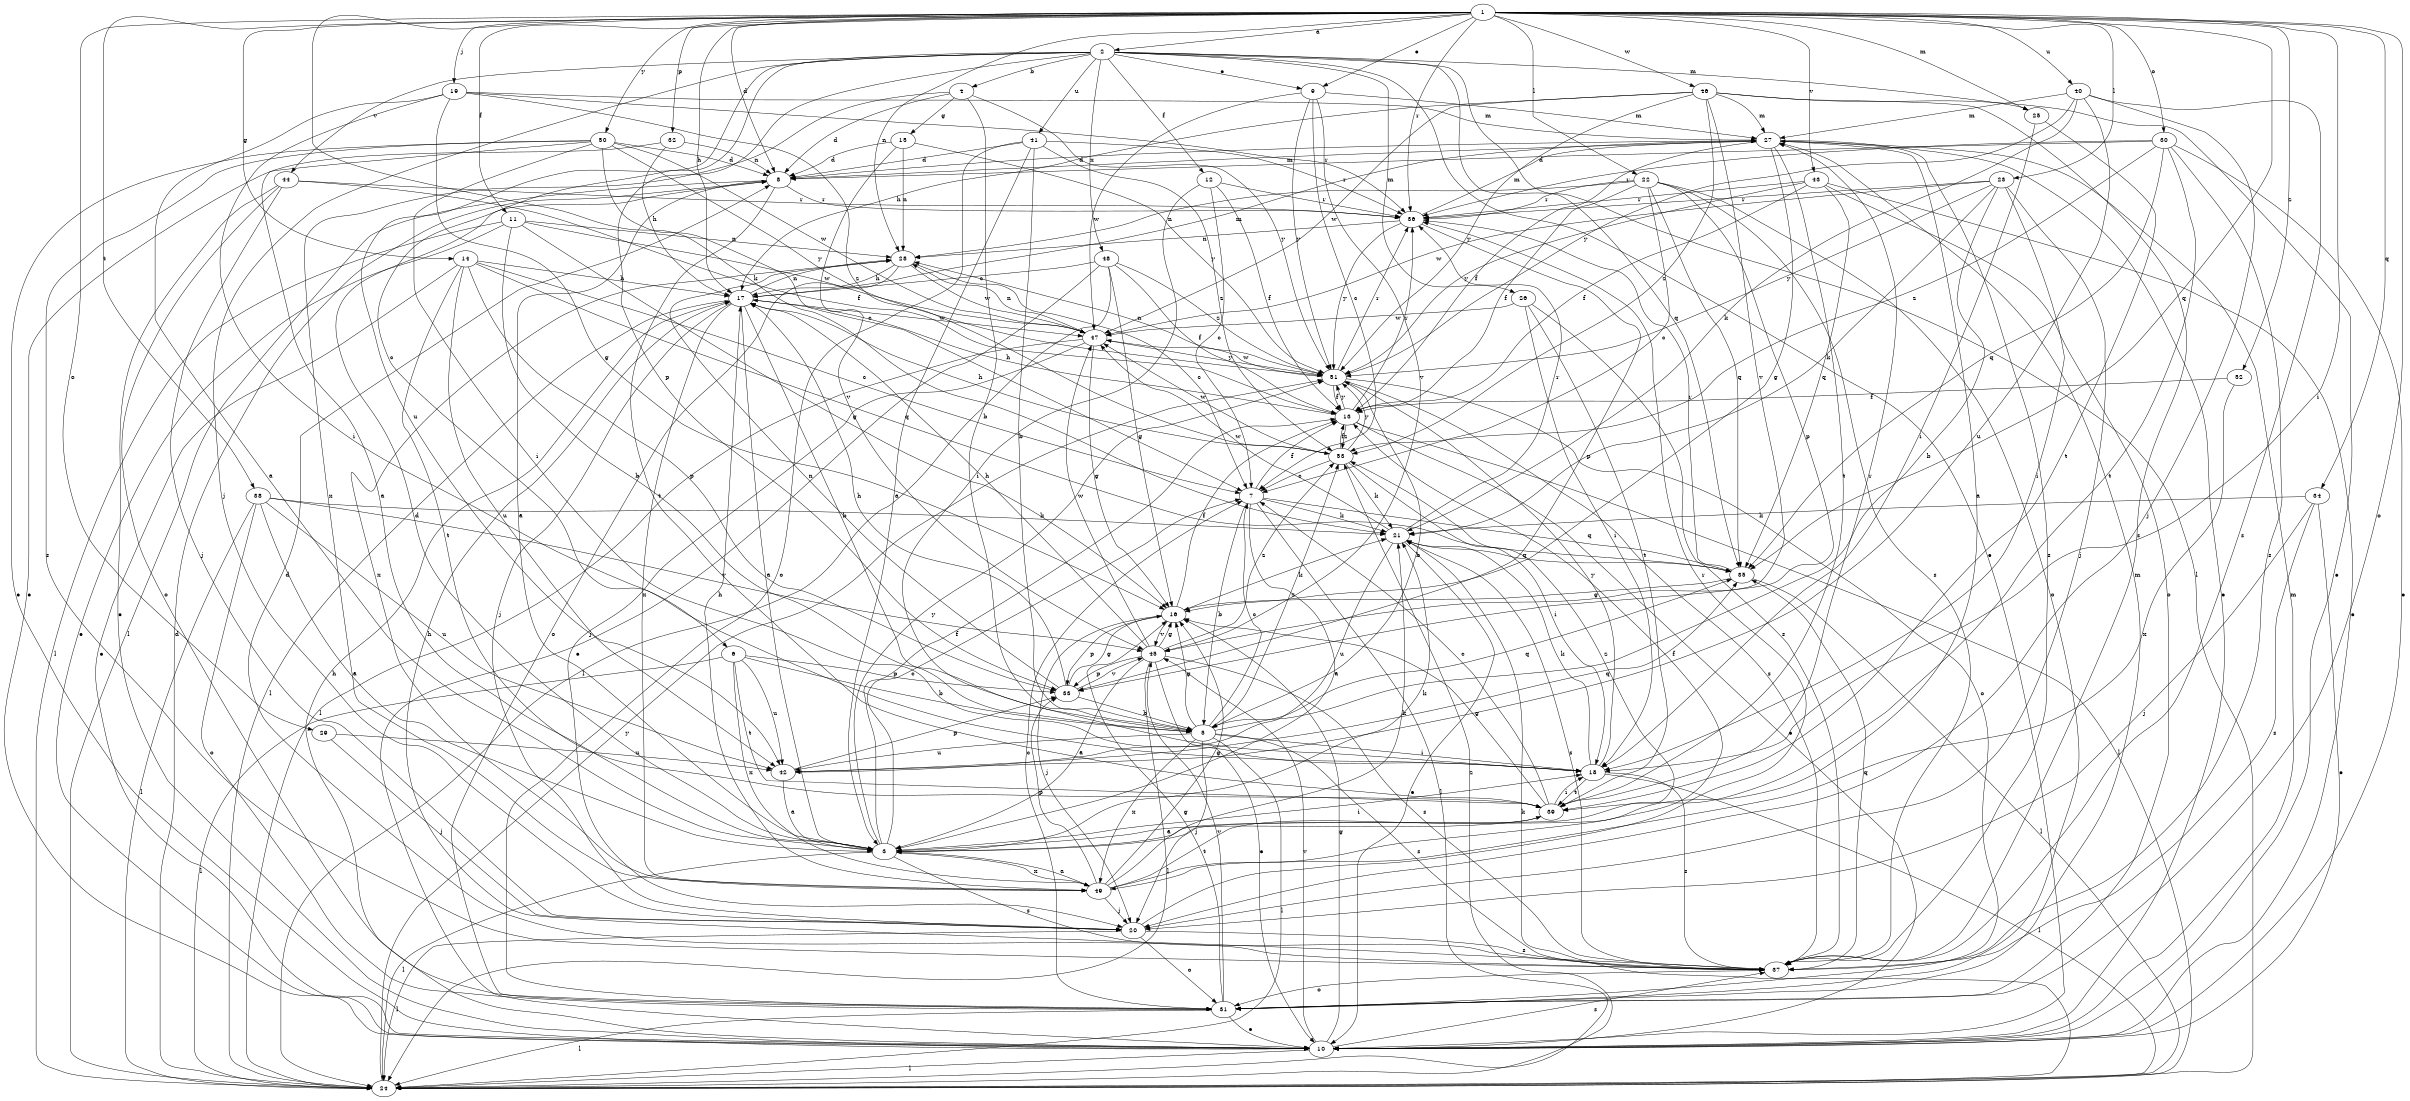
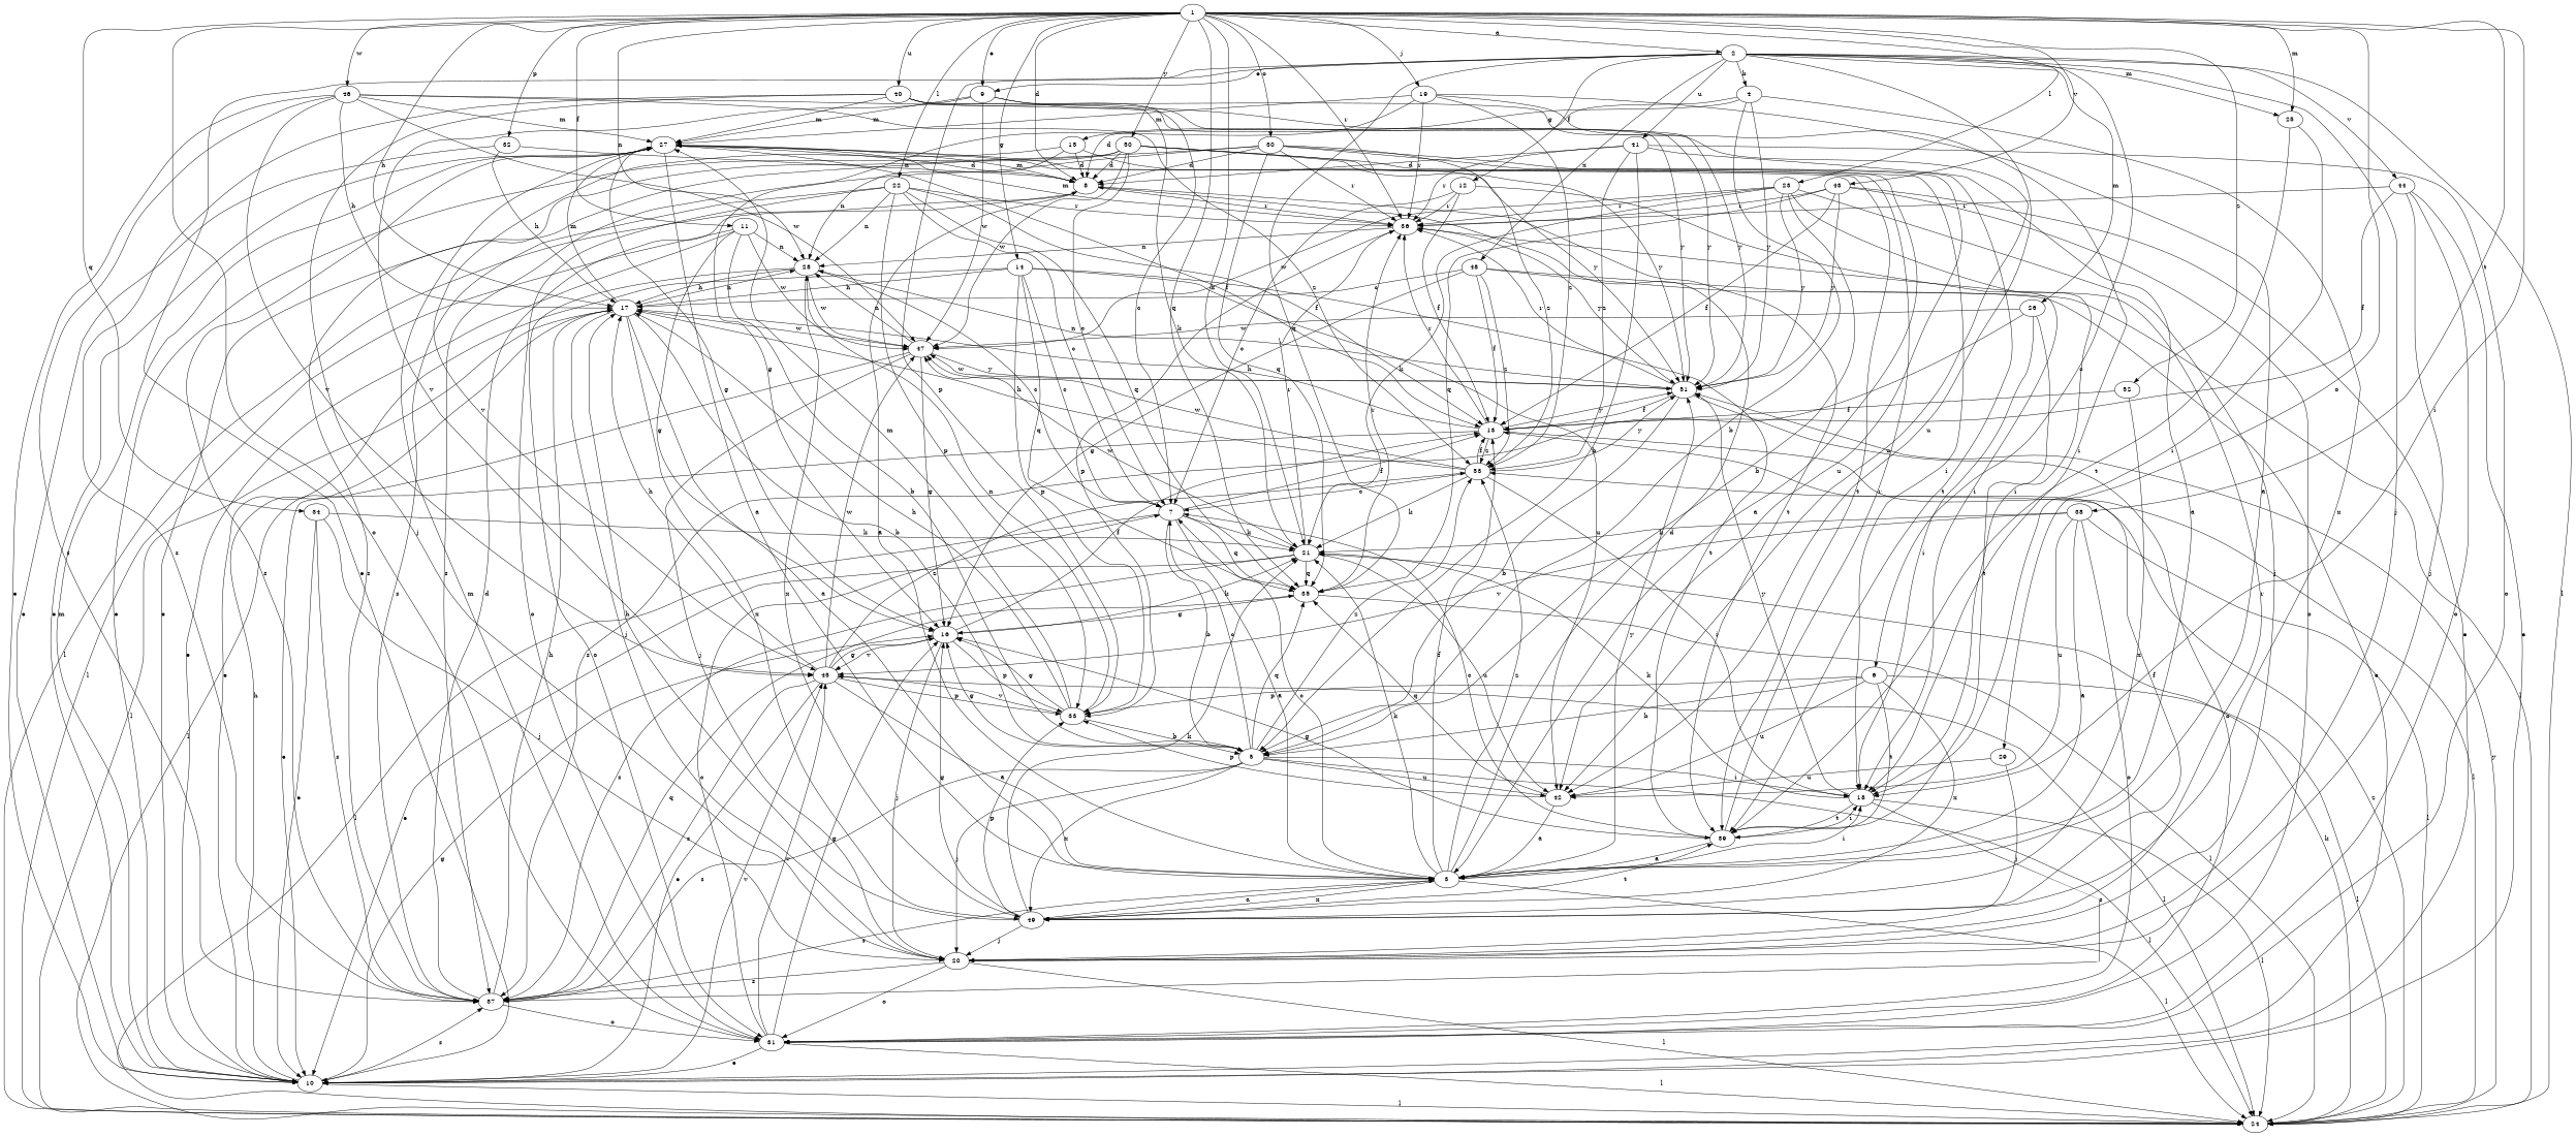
  strict digraph {
    1
    2
    8
    17
    19
    38
    50
    11
    23
    9
    14
    22
    28
    31
    30
    32
    21
    34
    43
    46
    52
    35
    18
    25
    29
    40
    36
    41
    42
    4
    6
    33
    12
    24
    10
    44
    48
    26
    20
    3
    27
    39
    5
    49
    47
    53
    16
    45
    7
    51
    37
    13
    15
    1 -> 2 [label=a]
    1 -> 8 [label=d]
    1 -> 17 [label=h]
    1 -> 19 [label=j]
    1 -> 38 [label=t]
    1 -> 50 [label=y]
    1 -> 11 [label=f]
    1 -> 23 [label=l]
    1 -> 9 [label=e]
    1 -> 14 [label=g]
    1 -> 22 [label=l]
    1 -> 28 [label=n]
    1 -> 31 [label=o]
    1 -> 30 [label=o]
    1 -> 32 [label=p]
    1 -> 21 [label=k]
    1 -> 34 [label=q]
    1 -> 43 [label=v]
    1 -> 46 [label=w]
    1 -> 52 [label=z]
    1 -> 35 [label=q]
    1 -> 18 [label=i]
    1 -> 25 [label=m]
    1 -> 29 [label=o]
    1 -> 40 [label=u]
    1 -> 36 [label=r]
    2 -> 9 [label=e]
    2 -> 35 [label=q]
    2 -> 25 [label=m]
    2 -> 41 [label=u]
    2 -> 42 [label=u]
    2 -> 4 [label=b]
    2 -> 6 [label=c]
    2 -> 33 [label=p]
    2 -> 12 [label=f]
    2 -> 24 [label=l]
    2 -> 10 [label=e]
    2 -> 44 [label=v]
    2 -> 48 [label=x]
    2 -> 26 [label=m]
    2 -> 20 [label=j]
    8 -> 36 [label=r]
    8 -> 24 [label=l]
    8 -> 3 [label=a]
    8 -> 27 [label=m]
    8 -> 39 [label=t]
    17 -> 28 [label=n]
    17 -> 24 [label=l]
    17 -> 20 [label=j]
    17 -> 3 [label=a]
    17 -> 27 [label=m]
    17 -> 5 [label=b]
    17 -> 49 [label=x]
    17 -> 47 [label=w]
    19 -> 18 [label=i]
    19 -> 36 [label=r]
    19 -> 3 [label=a]
    19 -> 27 [label=m]
    19 -> 53 [label=z]
    19 -> 16 [label=g]
    38 -> 31 [label=o]
    38 -> 21 [label=k]
    38 -> 42 [label=u]
    38 -> 24 [label=l]
    38 -> 3 [label=a]
    38 -> 45 [label=v]
    50 -> 8 [label=d]
    50 -> 18 [label=i]
    50 -> 10 [label=e]
    50 -> 3 [label=a]
    50 -> 47 [label=w]
    50 -> 7 [label=c]
    50 -> 51 [label=y]
    50 -> 37 [label=s]
    11 -> 28 [label=n]
    11 -> 24 [label=l]
    11 -> 10 [label=e]
    11 -> 5 [label=b]
    11 -> 47 [label=w]
    11 -> 16 [label=g]
    23 -> 21 [label=k]
    23 -> 18 [label=i]
    23 -> 36 [label=r]
    23 -> 20 [label=j]
    23 -> 5 [label=b]
    23 -> 47 [label=w]
    23 -> 51 [label=y]
    9 -> 27 [label=m]
    9 -> 47 [label=w]
    9 -> 45 [label=v]
    9 -> 7 [label=c]
    9 -> 51 [label=y]
    14 -> 17 [label=h]
    14 -> 35 [label=q]
    14 -> 42 [label=u]
    14 -> 33 [label=p]
    14 -> 10 [label=e]
    14 -> 39 [label=t]
    14 -> 7 [label=c]
    22 -> 28 [label=n]
    22 -> 31 [label=o]
    22 -> 35 [label=q]
    22 -> 36 [label=r]
    22 -> 33 [label=p]
    22 -> 7 [label=c]
    22 -> 37 [label=s]
    22 -> 13 [label=f]
    28 -> 17 [label=h]
    28 -> 31 [label=o]
    28 -> 49 [label=x]
    28 -> 47 [label=w]
    28 -> 7 [label=c]
    31 -> 24 [label=l]
    31 -> 10 [label=e]
    31 -> 27 [label=m]
    31 -> 16 [label=g]
    31 -> 45 [label=v]
    31 -> 7 [label=c]
    30 -> 8 [label=d]
    30 -> 35 [label=q]
    30 -> 36 [label=r]
+   30 -> 42 [label=u]
    30 -> 10 [label=e]
    30 -> 39 [label=t]
    30 -> 53 [label=z]
    30 -> 37 [label=s]
    32 -> 8 [label=n]
    32 -> 17 [label=h]
    32 -> 10 [label=e]
    21 -> 35 [label=q]
    21 -> 36 [label=r]
    21 -> 42 [label=u]
    21 -> 10 [label=e]
    21 -> 47 [label=w]
    21 -> 37 [label=s]
    34 -> 21 [label=k]
    34 -> 10 [label=e]
    34 -> 20 [label=j]
    34 -> 37 [label=s]
    43 -> 31 [label=o]
    43 -> 35 [label=q]
    43 -> 36 [label=r]
    43 -> 10 [label=e]
    43 -> 51 [label=y]
    43 -> 13 [label=f]
    46 -> 17 [label=h]
    46 -> 10 [label=e]
    46 -> 27 [label=m]
    46 -> 47 [label=w]
    46 -> 53 [label=z]
    46 -> 45 [label=v]
    46 -> 51 [label=y]
    46 -> 37 [label=s]
    52 -> 49 [label=x]
    52 -> 13 [label=f]
    35 -> 36 [label=r]
    35 -> 24 [label=l]
    35 -> 16 [label=g]
    18 -> 21 [label=k]
    18 -> 24 [label=l]
    18 -> 39 [label=t]
    18 -> 51 [label=y]
    18 -> 37 [label=s]
    25 -> 18 [label=i]
    25 -> 39 [label=t]
    29 -> 42 [label=u]
    29 -> 20 [label=j]
    40 -> 21 [label=k]
    40 -> 42 [label=u]
    40 -> 20 [label=j]
    40 -> 27 [label=m]
    40 -> 51 [label=y]
    40 -> 37 [label=s]
    36 -> 28 [label=n]
    36 -> 33 [label=p]
    36 -> 27 [label=m]
    36 -> 51 [label=y]
    41 -> 8 [label=d]
    41 -> 31 [label=o]
    41 -> 36 [label=r]
    41 -> 3 [label=a]
    41 -> 5 [label=b]
    41 -> 53 [label=z]
    42 -> 35 [label=q]
    42 -> 33 [label=p]
    42 -> 3 [label=a]
    4 -> 8 [label=d]
    4 -> 5 [label=b]
    4 -> 49 [label=x]
    4 -> 51 [label=y]
    4 -> 15 [label=g]
    6 -> 42 [label=u]
    6 -> 33 [label=p]
    6 -> 24 [label=l]
    6 -> 39 [label=t]
    6 -> 5 [label=b]
    6 -> 49 [label=x]
    33 -> 17 [label=h]
    33 -> 28 [label=n]
+   33 -> 27 [label=m]
    33 -> 5 [label=b]
    33 -> 16 [label=g]
    33 -> 45 [label=v]
    12 -> 18 [label=i]
    12 -> 36 [label=r]
    12 -> 7 [label=c]
    12 -> 13 [label=f]
-   24 -> 8 [label=d]
    24 -> 21 [label=k]
    24 -> 53 [label=z]
    24 -> 51 [label=y]
    10 -> 17 [label=h]
    10 -> 24 [label=l]
    10 -> 27 [label=m]
    10 -> 16 [label=g]
    10 -> 45 [label=v]
    10 -> 37 [label=s]
    44 -> 31 [label=o]
    44 -> 36 [label=r]
    44 -> 10 [label=e]
    44 -> 20 [label=j]
    44 -> 13 [label=f]
    48 -> 17 [label=c]
    48 -> 24 [label=l]
    48 -> 10 [label=e]
-   48 -> 51 [label=z]
+   48 -> 53 [label=z]
    48 -> 16 [label=g]
    48 -> 13 [label=f]
    26 -> 18 [label=i]
    26 -> 39 [label=t]
    26 -> 47 [label=w]
    26 -> 37 [label=s]
    20 -> 31 [label=o]
    20 -> 36 [label=r]
    20 -> 24 [label=l]
    20 -> 37 [label=s]
    3 -> 8 [label=d]
    3 -> 21 [label=k]
    3 -> 18 [label=i]
    3 -> 24 [label=l]
    3 -> 49 [label=x]
    3 -> 53 [label=z]
    3 -> 7 [label=c]
    3 -> 51 [label=y]
    3 -> 37 [label=s]
    3 -> 13 [label=f]
    27 -> 8 [label=d]
    27 -> 10 [label=e]
    27 -> 3 [label=a]
    27 -> 39 [label=t]
    27 -> 16 [label=g]
    27 -> 37 [label=s]
    27 -> 13 [label=f]
    39 -> 18 [label=i]
    39 -> 3 [label=a]
    39 -> 27 [label=r]
    39 -> 16 [label=g]
    39 -> 7 [label=c]
    5 -> 35 [label=q]
    5 -> 18 [label=i]
    5 -> 42 [label=u]
    5 -> 24 [label=l]
    5 -> 20 [label=j]
    5 -> 49 [label=x]
    5 -> 53 [label=z]
    5 -> 16 [label=g]
    5 -> 7 [label=c]
    5 -> 37 [label=s]
    49 -> 17 [label=h]
    49 -> 21 [label=k]
    49 -> 33 [label=p]
    49 -> 20 [label=j]
    49 -> 3 [label=a]
    49 -> 39 [label=t]
    49 -> 16 [label=g]
    49 -> 13 [label=f]
    47 -> 28 [label=n]
    47 -> 24 [label=l]
    47 -> 20 [label=j]
    47 -> 16 [label=g]
    47 -> 51 [label=y]
    53 -> 17 [label=h]
    53 -> 21 [label=k]
    53 -> 18 [label=i]
    53 -> 47 [label=w]
    53 -> 7 [label=c]
    53 -> 51 [label=y]
    53 -> 13 [label=f]
    16 -> 21 [label=k]
    16 -> 33 [label=p]
    16 -> 20 [label=j]
    16 -> 45 [label=v]
    16 -> 13 [label=f]
    45 -> 17 [label=h]
    45 -> 33 [label=p]
    45 -> 24 [label=l]
    45 -> 10 [label=e]
    45 -> 3 [label=a]
    45 -> 47 [label=w]
    45 -> 53 [label=z]
    45 -> 16 [label=g]
    45 -> 37 [label=s]
    7 -> 21 [label=k]
    7 -> 35 [label=q]
    7 -> 24 [label=l]
    7 -> 3 [label=a]
    7 -> 5 [label=b]
    7 -> 13 [label=f]
    51 -> 28 [label=n]
    51 -> 31 [label=o]
    51 -> 36 [label=r]
    51 -> 5 [label=b]
    51 -> 47 [label=w]
-   51 -> 37 [label=s]
    51 -> 13 [label=f]
    37 -> 8 [label=d]
    37 -> 17 [label=h]
    37 -> 31 [label=o]
    37 -> 35 [label=q]
    13 -> 17 [label=h]
    13 -> 36 [label=r]
    13 -> 24 [label=l]
    13 -> 10 [label=e]
    13 -> 53 [label=z]
    13 -> 51 [label=y]
    15 -> 8 [label=d]
    15 -> 28 [label=n]
    15 -> 45 [label=v]
    15 -> 51 [label=y]
  }
